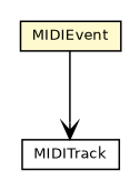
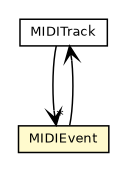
  digraph {
    nodesep=0.25
    ranksep=0.5
    node [fontcolor=black fontname=Helvetica fontsize=9.0 shape=plaintext]
    edge [arrowhead=open color=black fontcolor=black fontname=Helvetica fontsize=10.0 headport=p labelfontname=Helvetica labelfontsize=10 tailport=p]
    n1 [label=<<table title="com.rockhoppertech.music.midi.js.MIDITrack" border="0" cellborder="1" cellspacing="0" cellpadding="2" port="p" href="./MIDITrack.html"> 		<tr><td><table border="0" cellspacing="0" cellpadding="1"> <tr><td align="center" balign="center"> MIDITrack </td></tr> 		</table></td></tr> 		</table>>]
    n2 [label=<<table title="com.rockhoppertech.music.midi.js.MIDIEvent" border="0" cellborder="1" cellspacing="0" cellpadding="2" port="p" bgcolor="lemonChiffon" href="./MIDIEvent.html"> 		<tr><td><table border="0" cellspacing="0" cellpadding="1"> <tr><td align="center" balign="center"> MIDIEvent </td></tr> 		</table></td></tr> 		</table>>]
+   n1 -> n2 [headlabel="*"]
    n2 -> n1
  }
